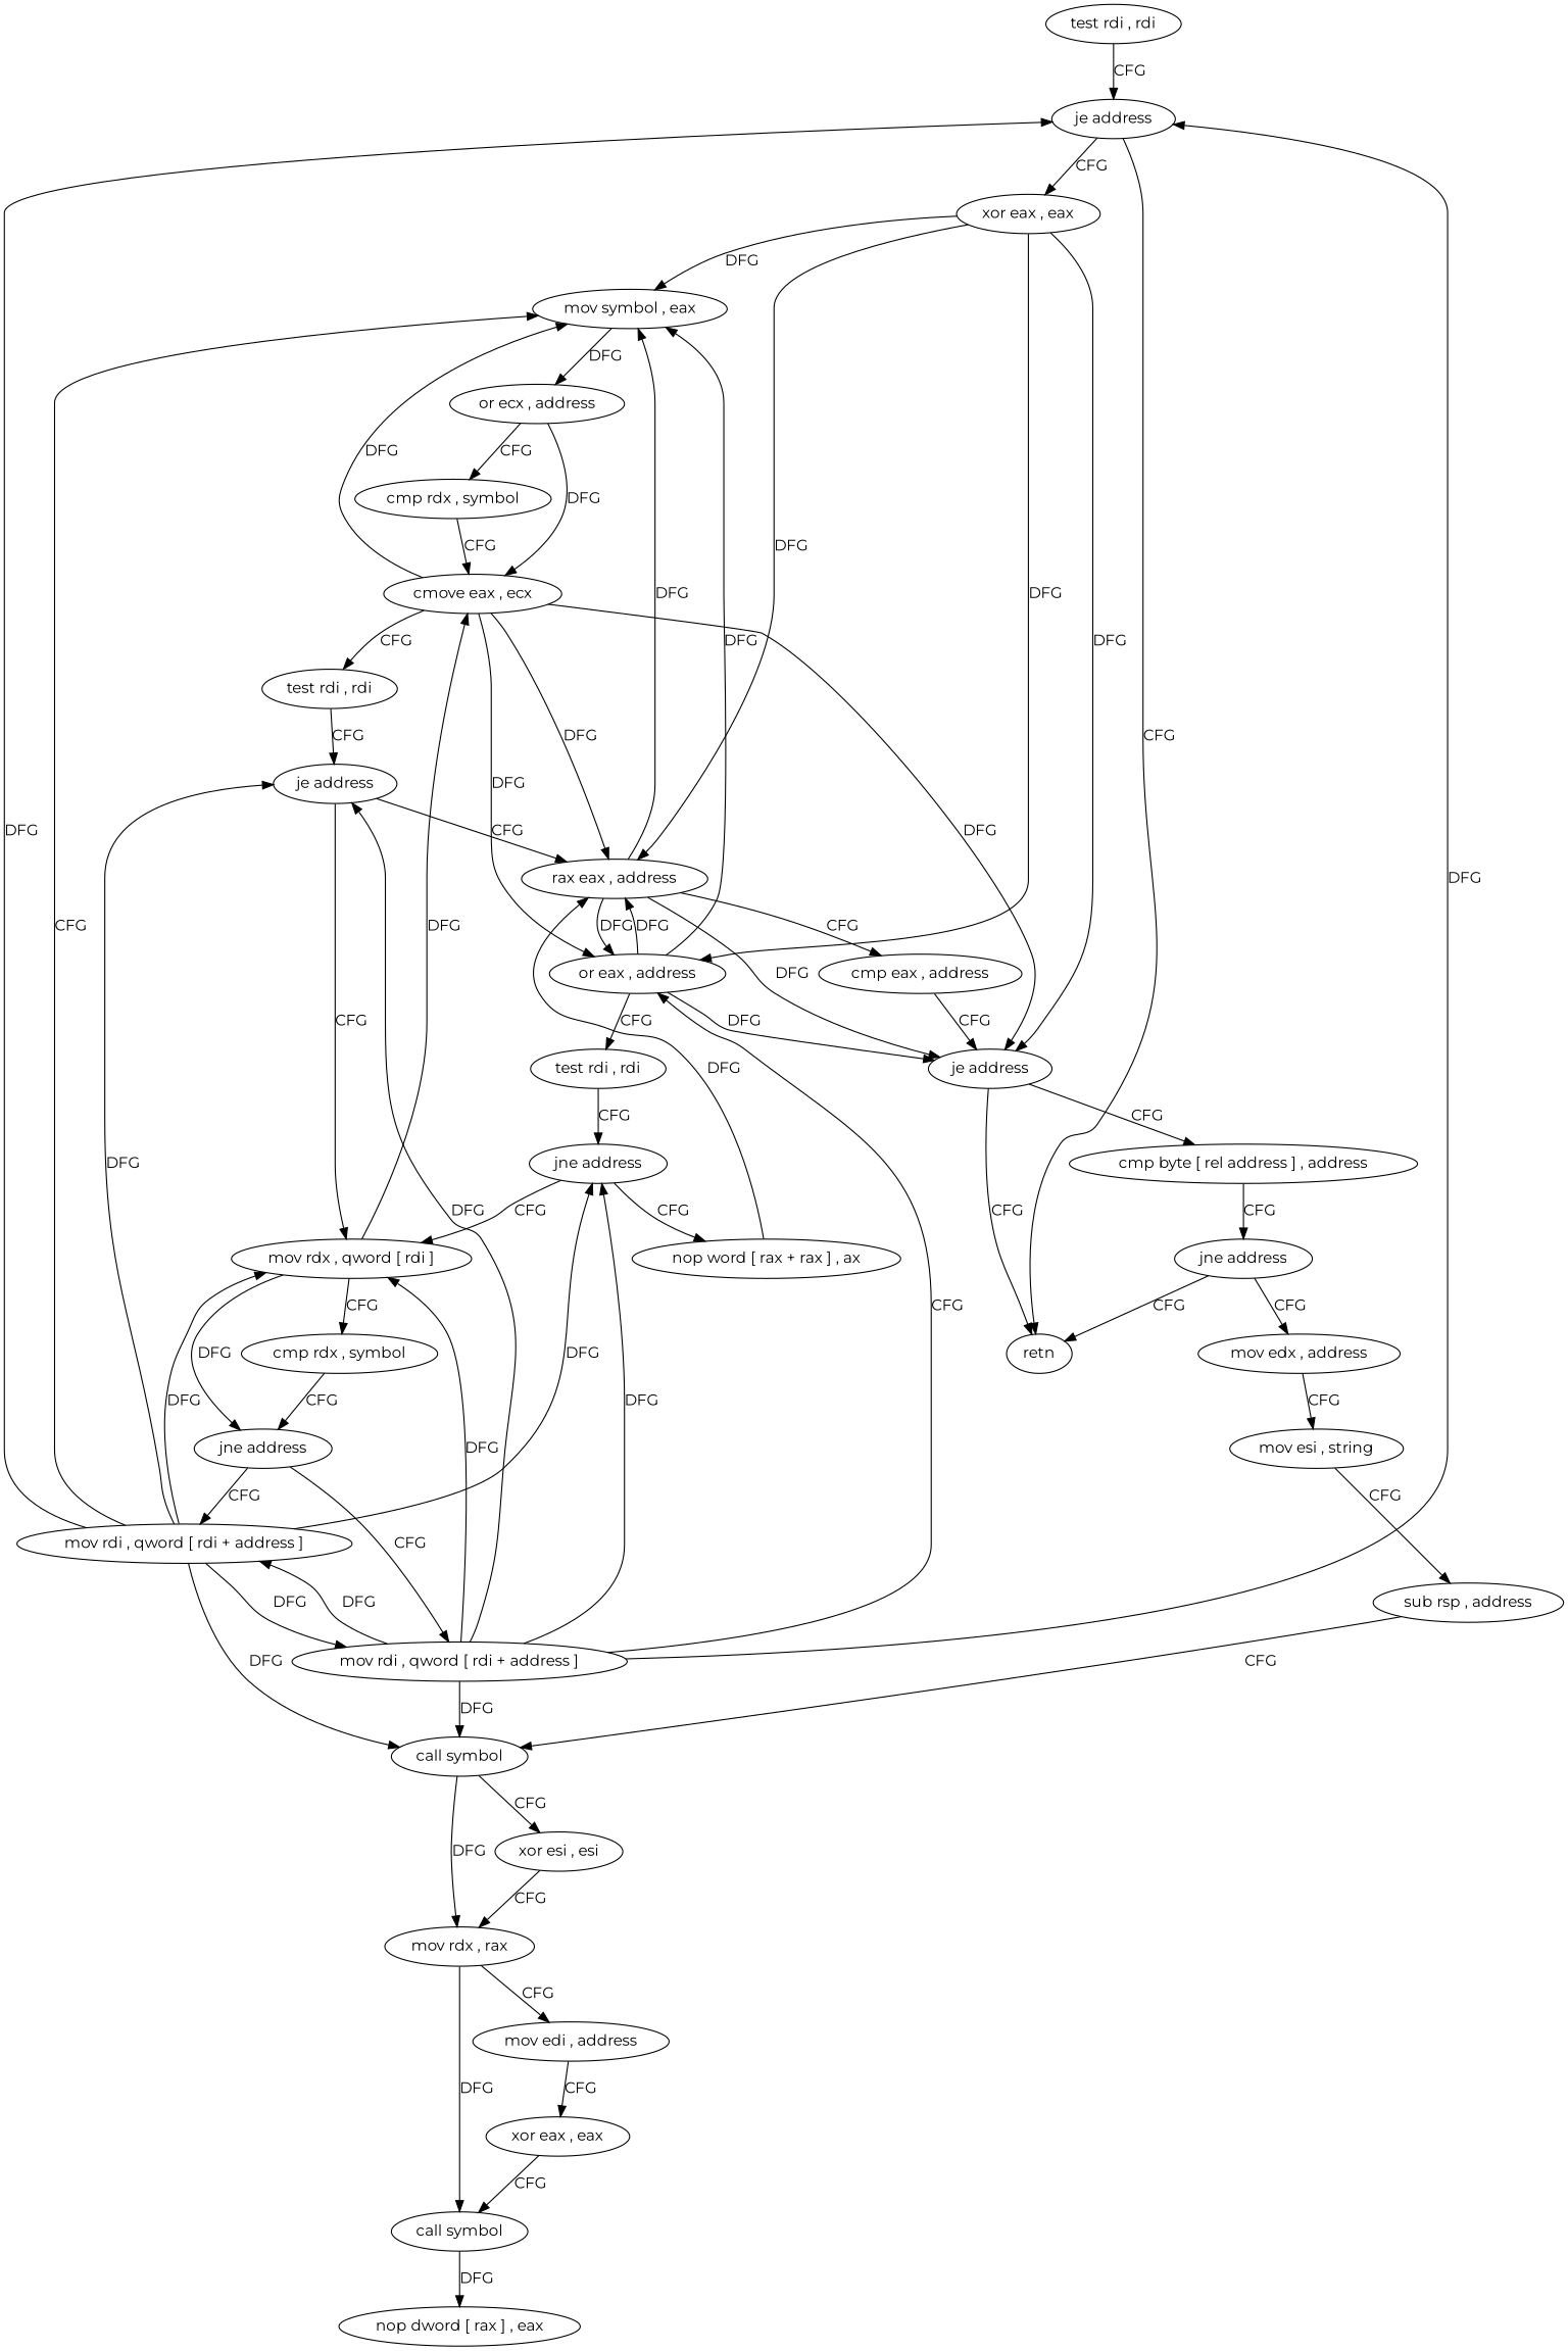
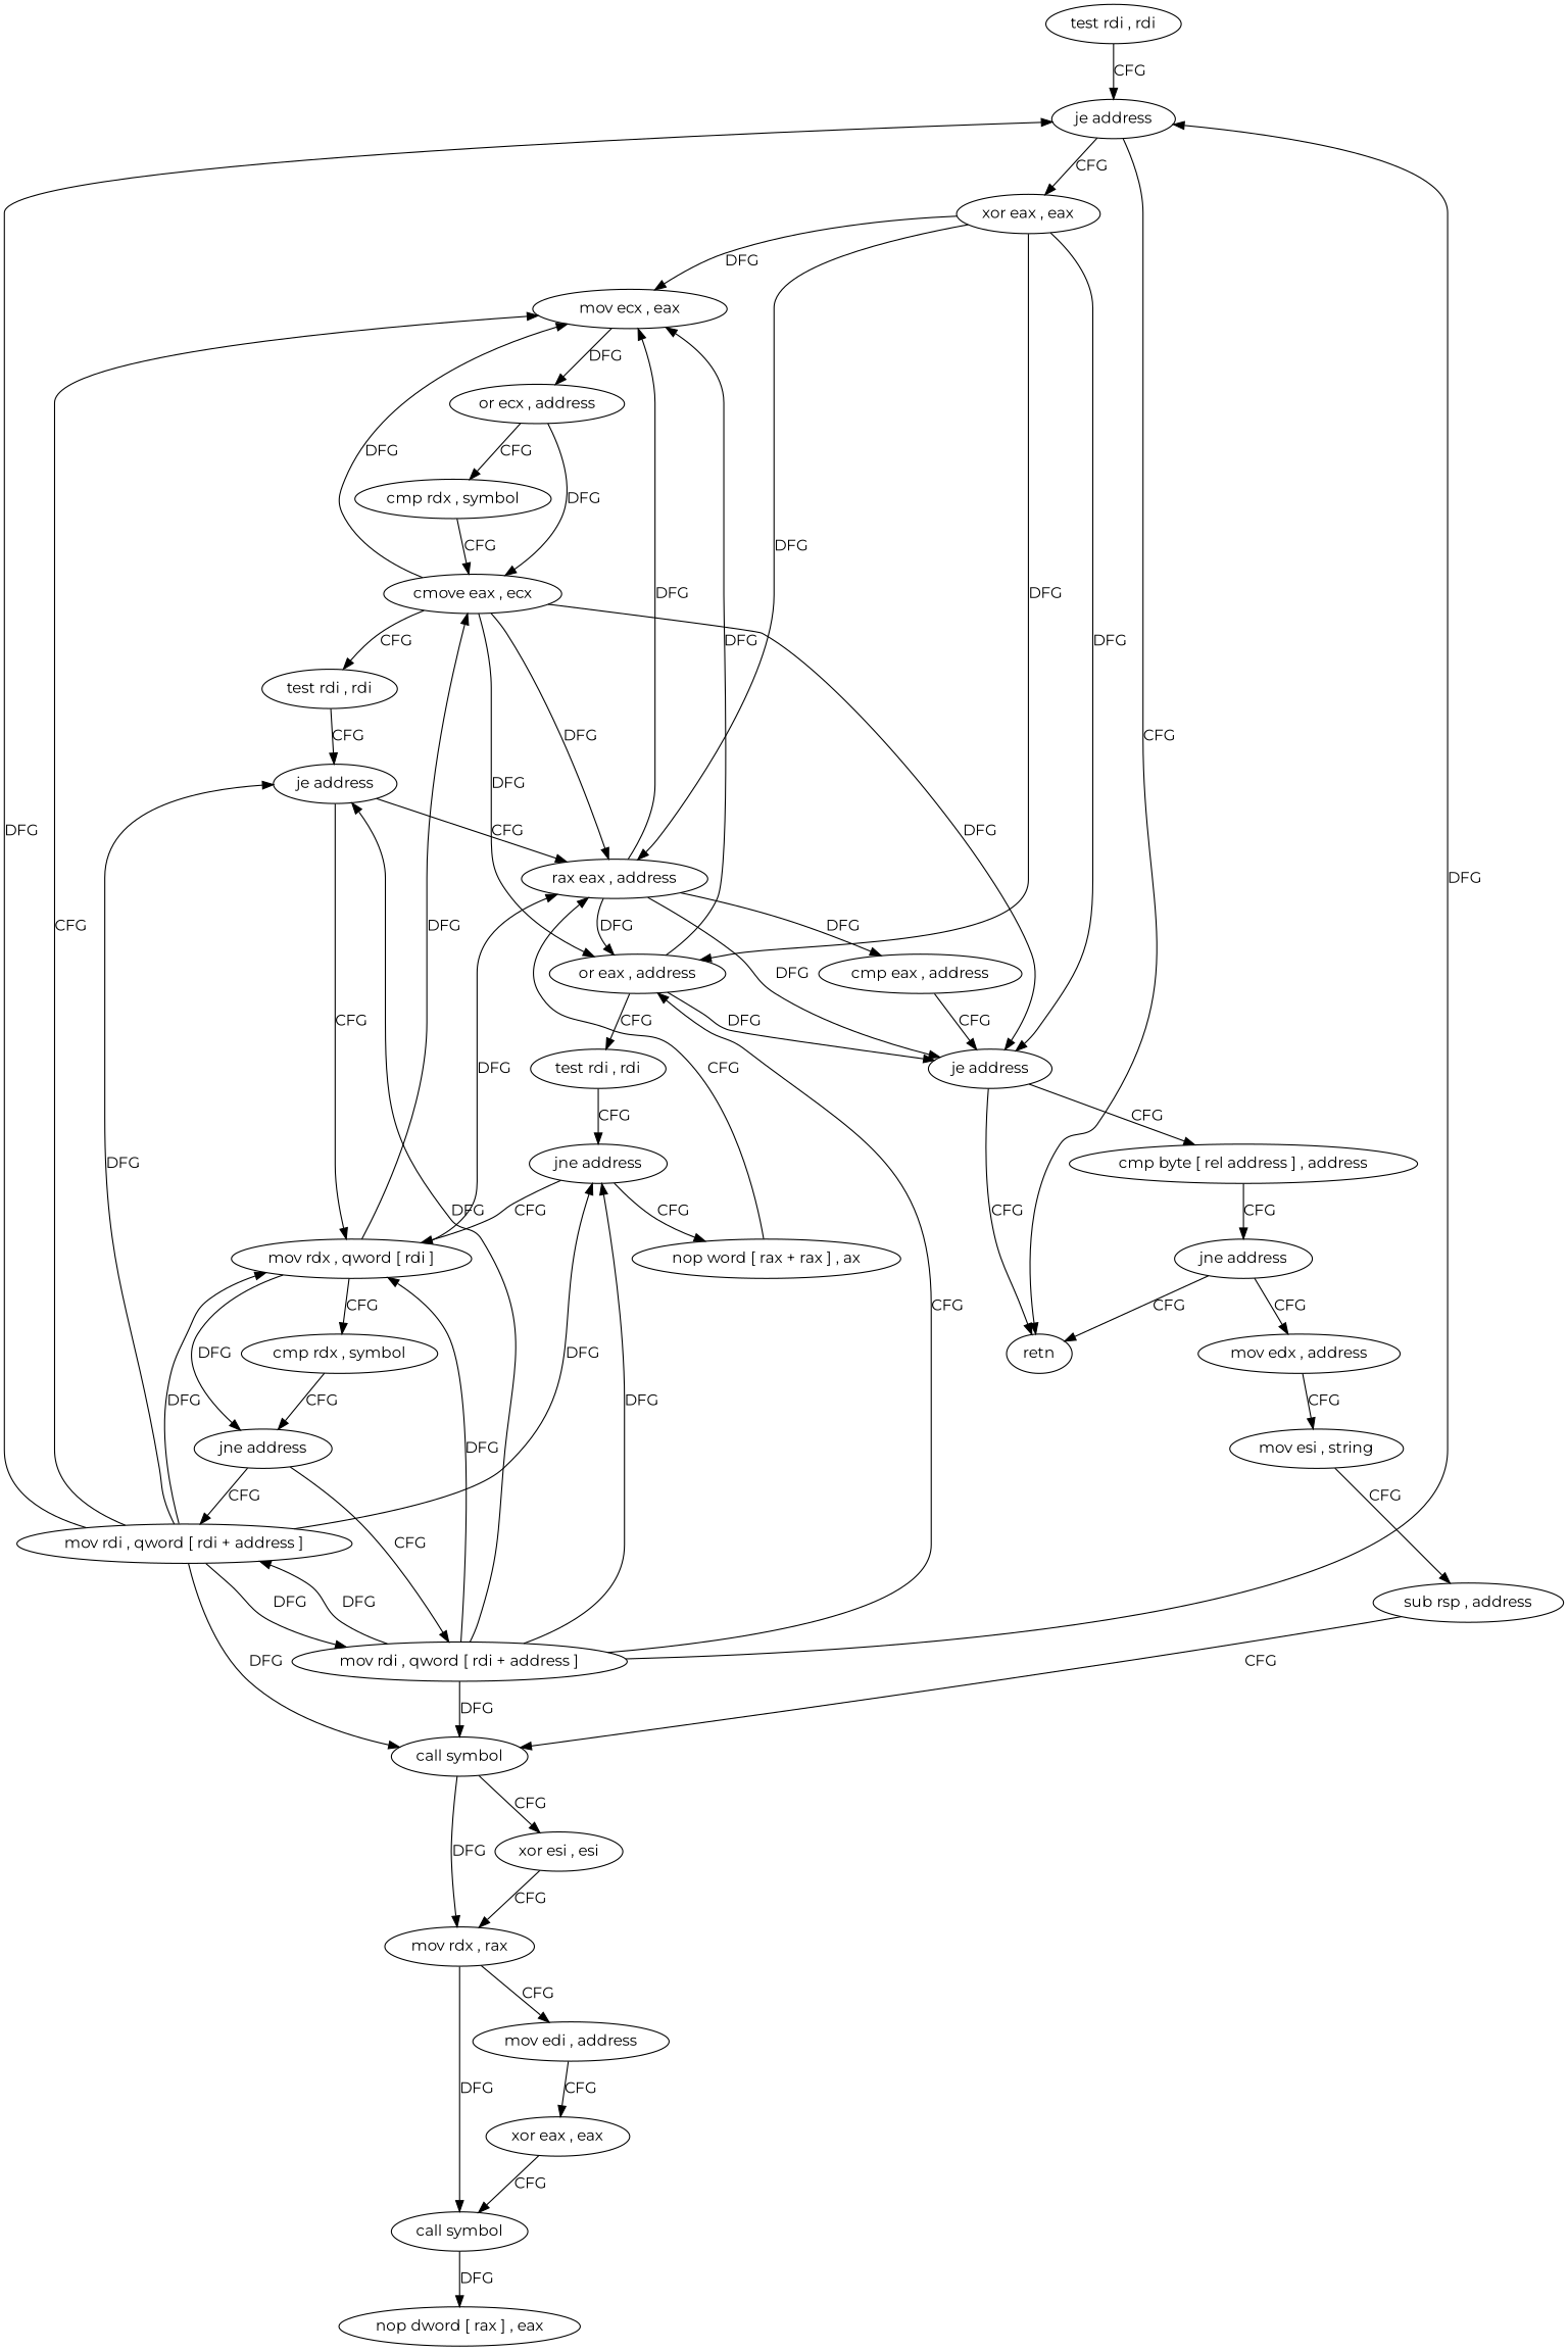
  digraph {
    fontname=Montserrat
    node [fontname=Montserrat]
    edge [fontname=Montserrat]
    n1 [label="test rdi , rdi"]
    n2 [label="je address"]
    n3 [label=retn]
    n4 [label="xor eax , eax"]
-   n5 [label="mov symbol , eax"]
+   n5 [label="mov ecx , eax"]
    n6 [label="rax eax , address"]
    n7 [label="or eax , address"]
    n8 [label="je address"]
    n9 [label="or ecx , address"]
    n10 [label="cmp eax , address"]
    n11 [label="test rdi , rdi"]
    n12 [label="cmp byte [ rel address ] , address"]
    n13 [label="mov rdx , qword [ rdi ]"]
    n14 [label="cmp rdx , symbol"]
    n15 [label="jne address"]
    n16 [label="cmove eax , ecx"]
    n17 [label="mov rdi , qword [ rdi + address ]"]
    n18 [label="mov rdi , qword [ rdi + address ]"]
    n19 [label="test rdi , rdi"]
    n20 [label="je address"]
    n21 [label="jne address"]
    n22 [label="call symbol"]
    n23 [label="nop word [ rax + rax ] , ax"]
    n24 [label="xor esi , esi"]
    n25 [label="mov rdx , rax"]
    n26 [label="cmp rdx , symbol"]
    n27 [label="jne address"]
    n28 [label="mov edx , address"]
    n29 [label="mov esi , string"]
    n30 [label="sub rsp , address"]
    n31 [label="mov edi , address"]
    n32 [label="call symbol"]
    n33 [label="xor eax , eax"]
    n34 [label="nop dword [ rax ] , eax"]
    n1 -> n2 [label=CFG]
    n2 -> n3 [label=CFG]
    n2 -> n4 [label=CFG]
    n4 -> n5 [label=DFG]
    n4 -> n6 [label=DFG]
    n4 -> n7 [label=DFG]
    n4 -> n8 [label=DFG]
    n5 -> n9 [label=DFG]
    n6 -> n5 [label=DFG]
    n6 -> n7 [label=DFG]
    n6 -> n8 [label=DFG]
-   n6 -> n10 [label=CFG]
+   n6 -> n10 [label=DFG]
    n7 -> n5 [label=DFG]
-   n7 -> n6 [label=DFG]
+   n13 -> n6 [label=DFG]
    n7 -> n8 [label=DFG]
    n7 -> n11 [label=CFG]
    n8 -> n3 [label=CFG]
    n8 -> n12 [label=CFG]
    n9 -> n16 [label=DFG]
    n9 -> n26 [label=CFG]
    n10 -> n8 [label=CFG]
    n11 -> n21 [label=CFG]
    n12 -> n27 [label=CFG]
    n13 -> n14 [label=CFG]
    n13 -> n15 [label=DFG]
    n13 -> n16 [label=DFG]
    n14 -> n15 [label=CFG]
    n15 -> n17 [label=CFG]
    n15 -> n18 [label=CFG]
    n16 -> n5 [label=DFG]
    n16 -> n6 [label=DFG]
    n16 -> n7 [label=DFG]
    n16 -> n8 [label=DFG]
    n16 -> n19 [label=CFG]
    n17 -> n2 [label=DFG]
    n17 -> n5 [label=CFG]
    n17 -> n13 [label=DFG]
    n17 -> n18 [label=DFG]
    n17 -> n20 [label=DFG]
    n17 -> n21 [label=DFG]
    n17 -> n22 [label=DFG]
    n18 -> n2 [label=DFG]
    n18 -> n7 [label=CFG]
    n18 -> n13 [label=DFG]
    n18 -> n17 [label=DFG]
    n18 -> n20 [label=DFG]
    n18 -> n21 [label=DFG]
    n18 -> n22 [label=DFG]
    n19 -> n20 [label=CFG]
    n20 -> n6 [label=CFG]
    n20 -> n13 [label=CFG]
    n21 -> n13 [label=CFG]
    n21 -> n23 [label=CFG]
    n22 -> n24 [label=CFG]
    n22 -> n25 [label=DFG]
-   n23 -> n6 [label=DFG]
+   n23 -> n6 [label=CFG]
    n24 -> n25 [label=CFG]
    n25 -> n31 [label=CFG]
    n25 -> n32 [label=DFG]
    n26 -> n16 [label=CFG]
    n27 -> n3 [label=CFG]
    n27 -> n28 [label=CFG]
    n28 -> n29 [label=CFG]
    n29 -> n30 [label=CFG]
    n30 -> n22 [label=CFG]
    n31 -> n33 [label=CFG]
    n32 -> n34 [label=DFG]
    n33 -> n32 [label=CFG]
  }
